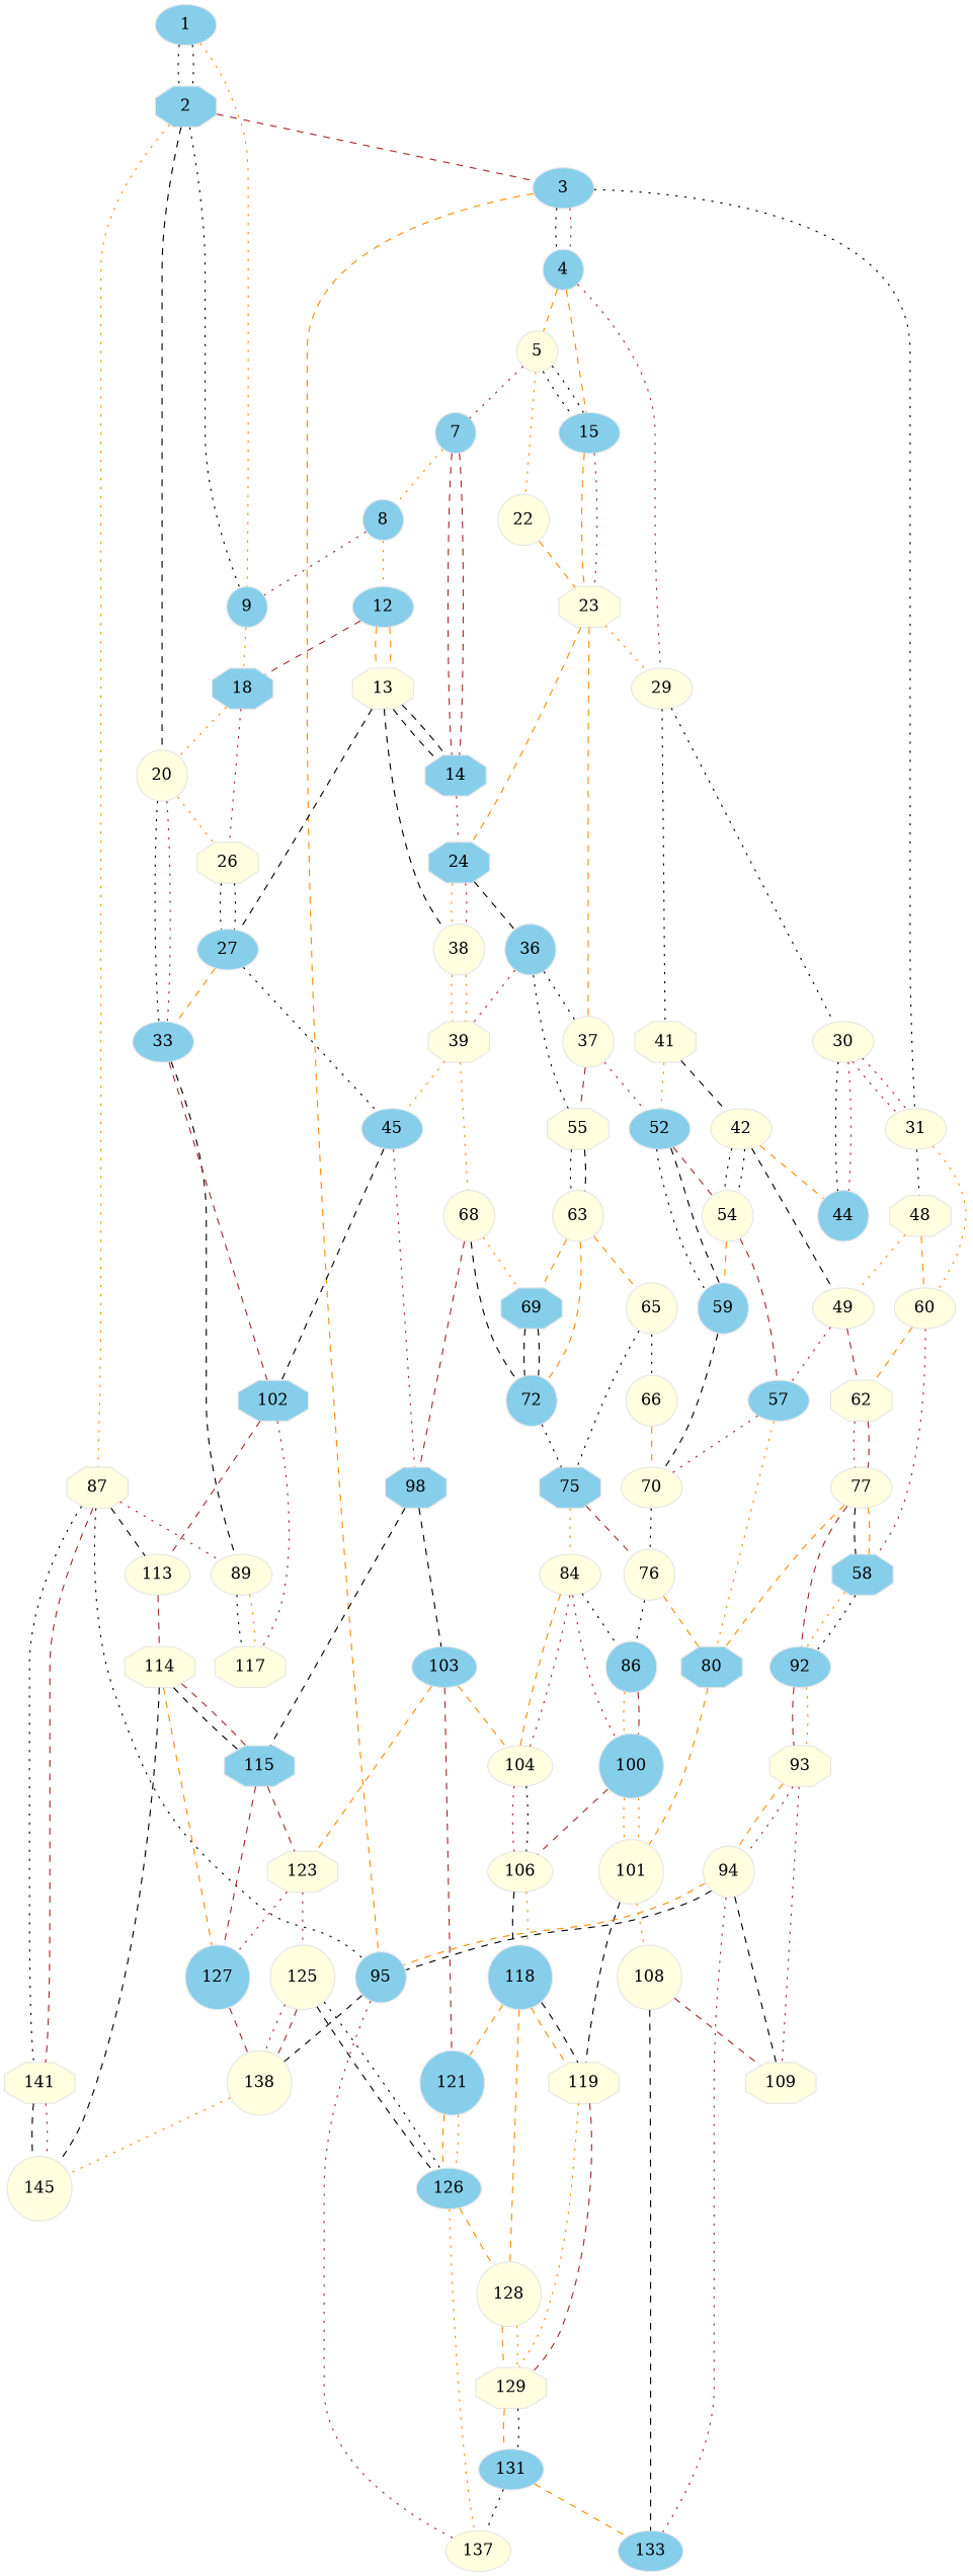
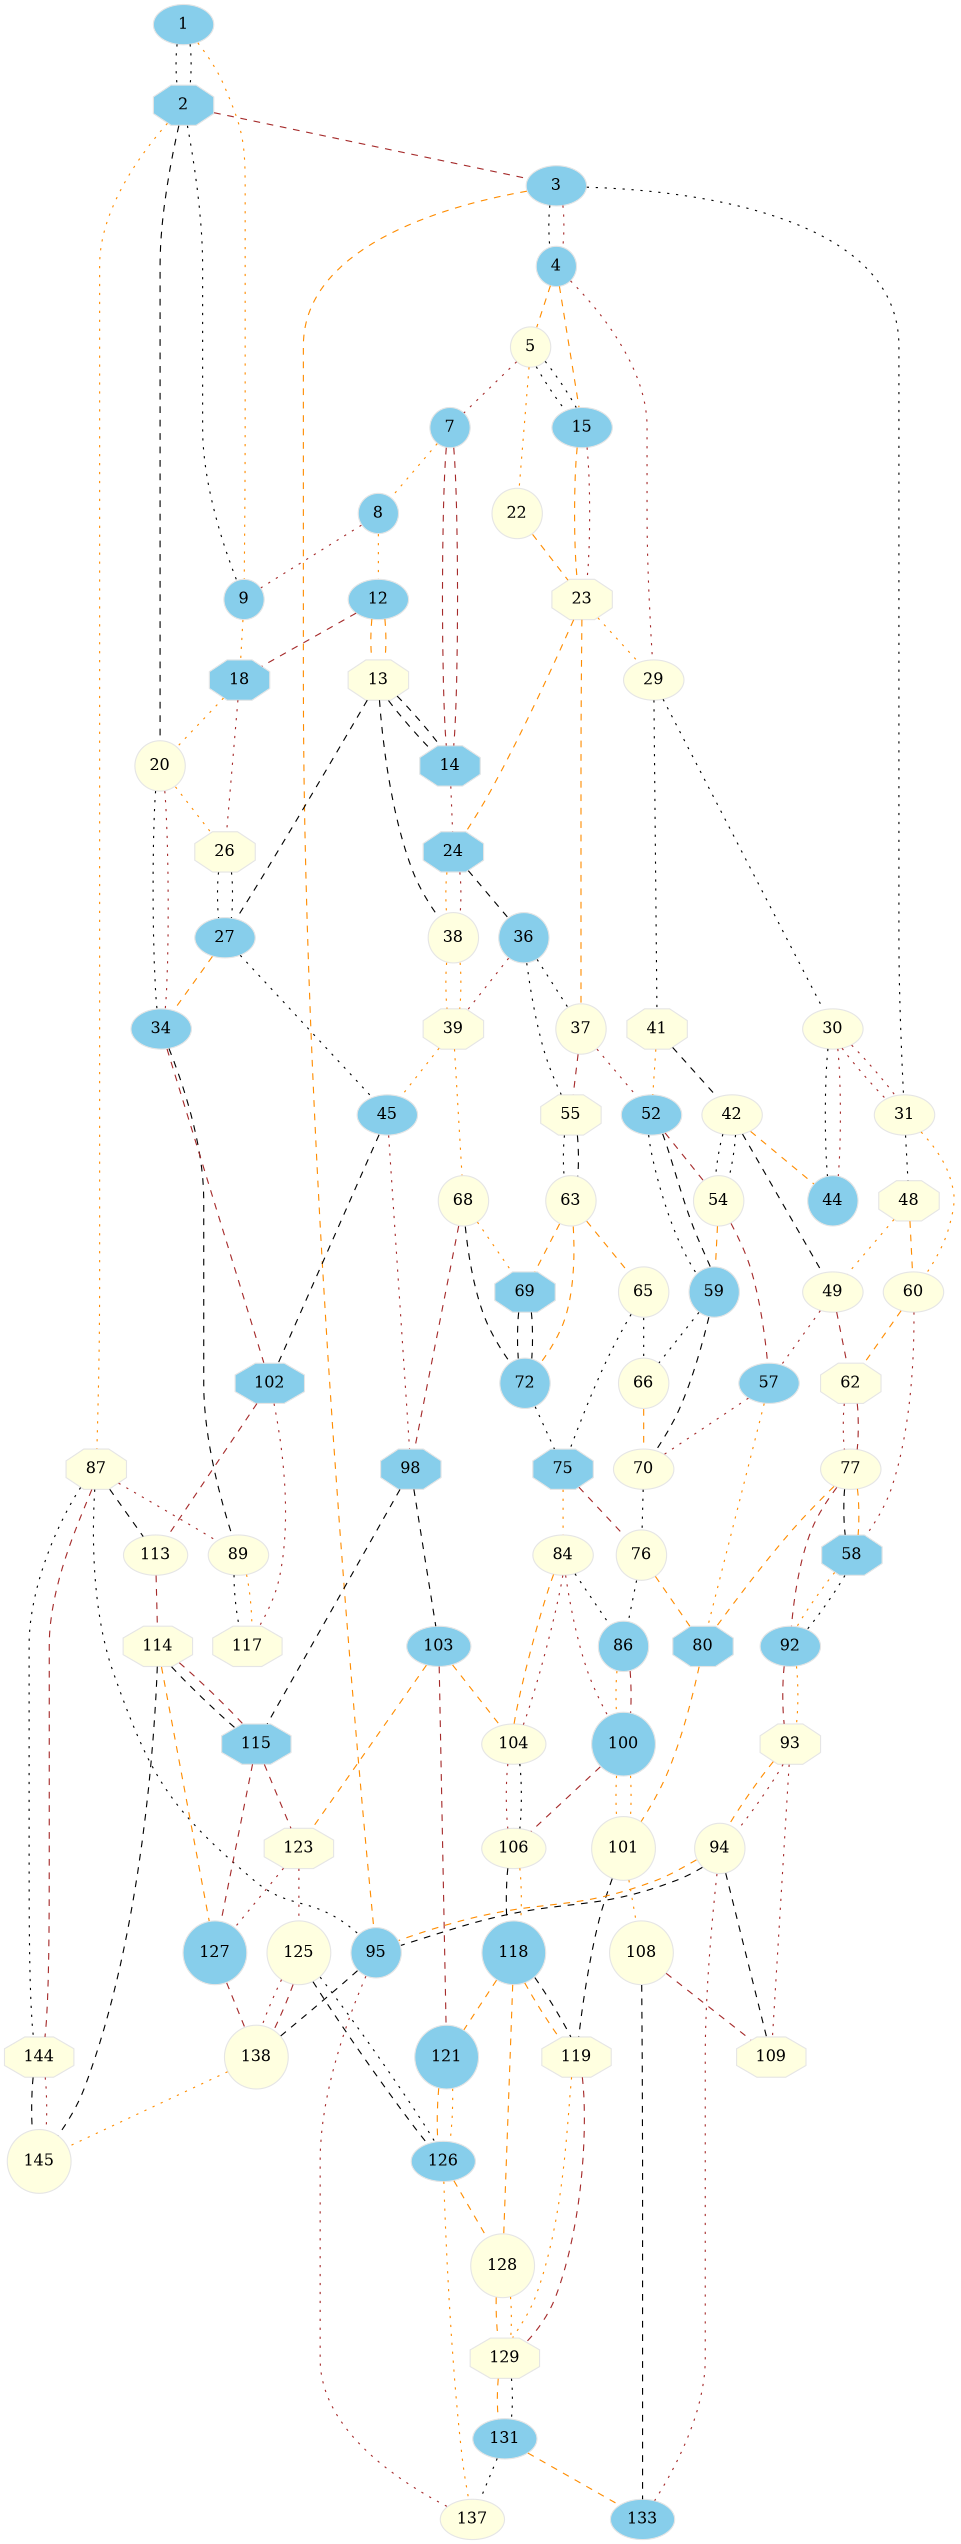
  graph {
    node [color=gray90 fillcolor=lightyellow shape=circle style=filled]
    edge [color=darkorange style=dotted]
    1 [fillcolor=skyblue shape=ellipse]
    2 [fillcolor=skyblue shape=octagon super="+17"]
    9 [fillcolor=skyblue super="+10"]
    3 [fillcolor=skyblue shape=ellipse]
    20 [super="+21"]
    87 [shape=octagon super="+88"]
    18 [fillcolor=skyblue shape=octagon super="+19"]
    4 [fillcolor=skyblue super="+16"]
    31 [shape=ellipse super="+47"]
    95 [fillcolor=skyblue super="+139"]
    26 [shape=octagon]
-   34 [fillcolor=skyblue shape=ellipse super="+91" label=33]
+   34 [fillcolor=skyblue shape=ellipse super="+91"]
    89 [shape=ellipse super="+90"]
    113 [shape=ellipse]
-   144 [shape=octagon label=141]
+   144 [shape=octagon]
    5 [super="+6"]
    15 [fillcolor=skyblue shape=ellipse]
    29 [shape=ellipse super="+33"]
    48 [shape=octagon super="+50"]
    60 [shape=ellipse super="+61"]
    137 [shape=ellipse super="+140"]
    138 [super="+142"]
    7 [fillcolor=skyblue]
    22
    23 [shape=octagon super="+32"]
    30 [shape=ellipse]
    41 [shape=octagon]
    8 [fillcolor=skyblue super="+11"]
    14 [fillcolor=skyblue shape=octagon]
    12 [fillcolor=skyblue shape=ellipse]
    24 [fillcolor=skyblue shape=octagon super="+25"]
    13 [shape=octagon super="+28"]
    27 [fillcolor=skyblue shape=ellipse super="+35"]
    38
    45 [fillcolor=skyblue shape=ellipse super="+97"]
    39 [shape=octagon super="+46"]
    36 [fillcolor=skyblue super="+40"]
    37 [super="+51"]
    102 [fillcolor=skyblue shape=octagon super="+112"]
    55 [shape=octagon]
    52 [fillcolor=skyblue shape=ellipse super="+53"]
    98 [fillcolor=skyblue shape=octagon super="+99"]
    44 [fillcolor=skyblue]
    42 [shape=ellipse super="+43"]
    49 [shape=ellipse super="+58"]
    62 [shape=octagon]
    n47 [fillcolor=skyblue label=58 shape=octagon]
    117 [shape=octagon]
    68 [super="+96"]
    63 [super="+64"]
    54 [super="+56"]
    59 [fillcolor=skyblue super="+67"]
    69 [fillcolor=skyblue shape=octagon]
    72 [fillcolor=skyblue super="+73"]
    57 [fillcolor=skyblue shape=ellipse super="+71"]
    103 [fillcolor=skyblue shape=ellipse super="+120"]
    115 [fillcolor=skyblue shape=octagon super="+116"]
    70 [shape=ellipse super="+74"]
    80 [fillcolor=skyblue shape=octagon super="+81"]
    77 [shape=ellipse super="+82"]
    66
    65
    76 [super="+79"]
    101 [super="+107"]
    92 [fillcolor=skyblue shape=ellipse super="+111"]
    75 [fillcolor=skyblue shape=octagon super="+83"]
    84 [shape=ellipse super="+85"]
    86 [fillcolor=skyblue]
    100 [fillcolor=skyblue super="+105"]
    104 [shape=ellipse]
    93 [shape=octagon super="+110"]
    108 [super="+134"]
    119 [shape=octagon]
    106 [shape=ellipse]
    114 [shape=octagon super="+143"]
    145 [super="+146"]
    94 [super="+136"]
    109 [shape=octagon super="+135"]
    133 [fillcolor=skyblue shape=ellipse]
    121 [fillcolor=skyblue]
    123 [shape=octagon super="+124"]
    127 [fillcolor=skyblue super="+141"]
    118 [fillcolor=skyblue super="+122"]
    129 [shape=octagon]
    126 [fillcolor=skyblue shape=ellipse super="+130"]
    125
    128
    131 [fillcolor=skyblue shape=ellipse super="+132"]
    1 -- 2 [color=black]
    1 -- 2 [color=black]
    1 -- 9
    2 -- 9 [color=black]
    2 -- 3 [color=brown style=dashed]
    2 -- 20 [color=black style=dashed]
    2 -- 87
    9 -- 18
    3 -- 4 [color=black]
    3 -- 4 [color=brown]
    3 -- 31 [color=black]
    3 -- 95 [style=dashed]
    20 -- 26
    20 -- 34 [color=black]
    20 -- 34 [color=brown]
    87 -- 95 [color=black]
    87 -- 89 [color=brown]
    87 -- 113 [color=black style=dashed]
    87 -- 144 [color=black]
    87 -- 144 [color=brown style=dashed]
    18 -- 20
    18 -- 26 [color=brown]
    4 -- 5 [style=dashed]
    4 -- 15 [style=dashed]
    4 -- 29 [color=brown]
    31 -- 48 [color=black]
    31 -- 60
    95 -- 137 [color=brown]
    95 -- 138 [color=black style=dashed]
    26 -- 27 [color=black]
    26 -- 27 [color=black]
    34 -- 89 [color=black style=dashed]
    34 -- 102 [color=brown style=dashed]
    89 -- 117 [color=black weight=2]
    89 -- 117
    113 -- 114 [color=brown style=dashed]
    144 -- 145 [color=black style=dashed weight=2]
    144 -- 145 [color=brown]
    5 -- 15 [color=black]
    5 -- 15 [color=black]
    5 -- 7 [color=brown]
    5 -- 22
    15 -- 23 [style=dashed]
    15 -- 23 [color=brown]
    29 -- 30 [color=black]
    29 -- 41 [color=black]
    48 -- 60 [style=dashed]
    48 -- 49
    60 -- 62 [style=dashed]
    60 -- n47 [color=brown]
    138 -- 145
    7 -- 8
    7 -- 14 [color=brown style=dashed]
    7 -- 14 [color=brown style=dashed]
    22 -- 23 [style=dashed]
    23 -- 29
    23 -- 24 [style=dashed]
    23 -- 37 [style=dashed]
    30 -- 31 [color=brown]
    30 -- 31 [color=brown]
    30 -- 44 [color=black]
    30 -- 44 [color=brown]
    41 -- 52
    41 -- 42 [color=black style=dashed]
    8 -- 9 [color=brown]
    8 -- 12
    14 -- 24 [color=brown]
    12 -- 18 [color=brown style=dashed]
    12 -- 13 [style=dashed]
    12 -- 13 [style=dashed]
    24 -- 38
    24 -- 38 [color=brown]
    24 -- 36 [color=black style=dashed]
    13 -- 14 [color=black style=dashed]
    13 -- 14 [color=black style=dashed]
    13 -- 27 [color=black style=dashed]
    13 -- 38 [color=black style=dashed]
    27 -- 34 [style=dashed]
    27 -- 45 [color=black]
    38 -- 39
    38 -- 39
    45 -- 102 [color=black style=dashed]
    45 -- 98 [color=brown]
    39 -- 45
    39 -- 68
    36 -- 39 [color=brown]
    36 -- 37 [color=black]
    36 -- 55 [color=black]
    37 -- 55 [color=brown style=dashed]
    37 -- 52 [color=brown]
    102 -- 113 [color=brown style=dashed]
    102 -- 117 [color=brown]
    55 -- 63 [color=black]
    55 -- 63 [color=black style=dashed]
    52 -- 54 [color=brown style=dashed]
    52 -- 59 [color=black]
    52 -- 59 [color=black style=dashed]
    98 -- 103 [color=black style=dashed]
    98 -- 115 [color=black style=dashed]
    42 -- 44 [style=dashed]
    42 -- 49 [color=black style=dashed]
    42 -- 54 [color=black]
    42 -- 54 [color=black]
    49 -- 62 [color=brown style=dashed]
    49 -- 57 [color=brown]
    62 -- 77 [color=brown]
    62 -- 77 [color=brown style=dashed]
    n47 -- 92
    n47 -- 92 [color=black]
    68 -- 98 [color=brown style=dashed]
    68 -- 69
    68 -- 72 [color=black style=dashed]
    63 -- 69 [style=dashed]
    63 -- 72 [style=dashed]
    63 -- 65 [style=dashed]
    54 -- 59 [style=dashed]
    54 -- 57 [color=brown style=dashed]
    59 -- 70 [color=black style=dashed]
+   59 -- 66 [color=black]
    69 -- 72 [color=black style=dashed]
    69 -- 72 [color=black style=dashed]
    72 -- 75 [color=black]
    57 -- 70 [color=brown]
    57 -- 80
    103 -- 104 [style=dashed]
    103 -- 121 [color=brown style=dashed]
    103 -- 123 [style=dashed]
    115 -- 123 [color=brown style=dashed]
    115 -- 127 [color=brown style=dashed]
    70 -- 76 [color=black]
    80 -- 101 [style=dashed]
    77 -- n47 [color=black style=dashed]
    77 -- n47 [style=dashed]
    77 -- 80 [style=dashed]
    77 -- 92 [color=brown style=dashed]
    66 -- 70 [style=dashed]
    65 -- 66 [color=black]
    65 -- 75 [color=black]
    76 -- 80 [style=dashed]
    76 -- 86 [color=black]
    101 -- 108
    101 -- 119 [color=black style=dashed]
    92 -- 93 [color=brown style=dashed weight=2]
    92 -- 93
    75 -- 76 [color=brown style=dashed]
    75 -- 84
    84 -- 86 [color=black]
    84 -- 100 [color=brown]
    84 -- 104 [style=dashed]
    84 -- 104 [color=brown]
    86 -- 100
    86 -- 100 [color=brown style=dashed]
    100 -- 101
    100 -- 101
    100 -- 106 [color=brown style=dashed]
    104 -- 106 [color=brown]
    104 -- 106 [color=black]
    93 -- 94 [style=dashed]
    93 -- 94 [color=brown]
    93 -- 109 [color=brown]
    108 -- 109 [color=brown style=dashed weight=2]
    108 -- 133 [color=black style=dashed]
    119 -- 129
    119 -- 129 [color=brown style=dashed]
    106 -- 118 [color=black style=dashed]
    106 -- 118
    114 -- 115 [color=black style=dashed]
    114 -- 115 [color=brown style=dashed]
    114 -- 145 [color=black style=dashed]
    114 -- 127 [style=dashed]
    94 -- 95 [style=dashed]
    94 -- 95 [color=black style=dashed]
    94 -- 109 [color=black style=dashed]
    94 -- 133 [color=brown]
    121 -- 126 [style=dashed]
    121 -- 126
    123 -- 127 [color=brown]
    123 -- 125 [color=brown]
    127 -- 138 [color=brown style=dashed]
    118 -- 119 [style=dashed]
    118 -- 119 [color=black style=dashed]
    118 -- 121 [style=dashed]
    118 -- 128 [style=dashed]
    129 -- 131 [style=dashed]
    129 -- 131 [color=black]
    126 -- 137
    126 -- 128 [style=dashed]
    125 -- 138 [color=brown]
    125 -- 138 [color=brown style=dashed]
    125 -- 126 [color=black style=dashed]
    125 -- 126 [color=black]
    128 -- 129 [style=dashed]
    128 -- 129
    131 -- 137 [color=black weight=2]
    131 -- 133 [style=dashed]
  }
